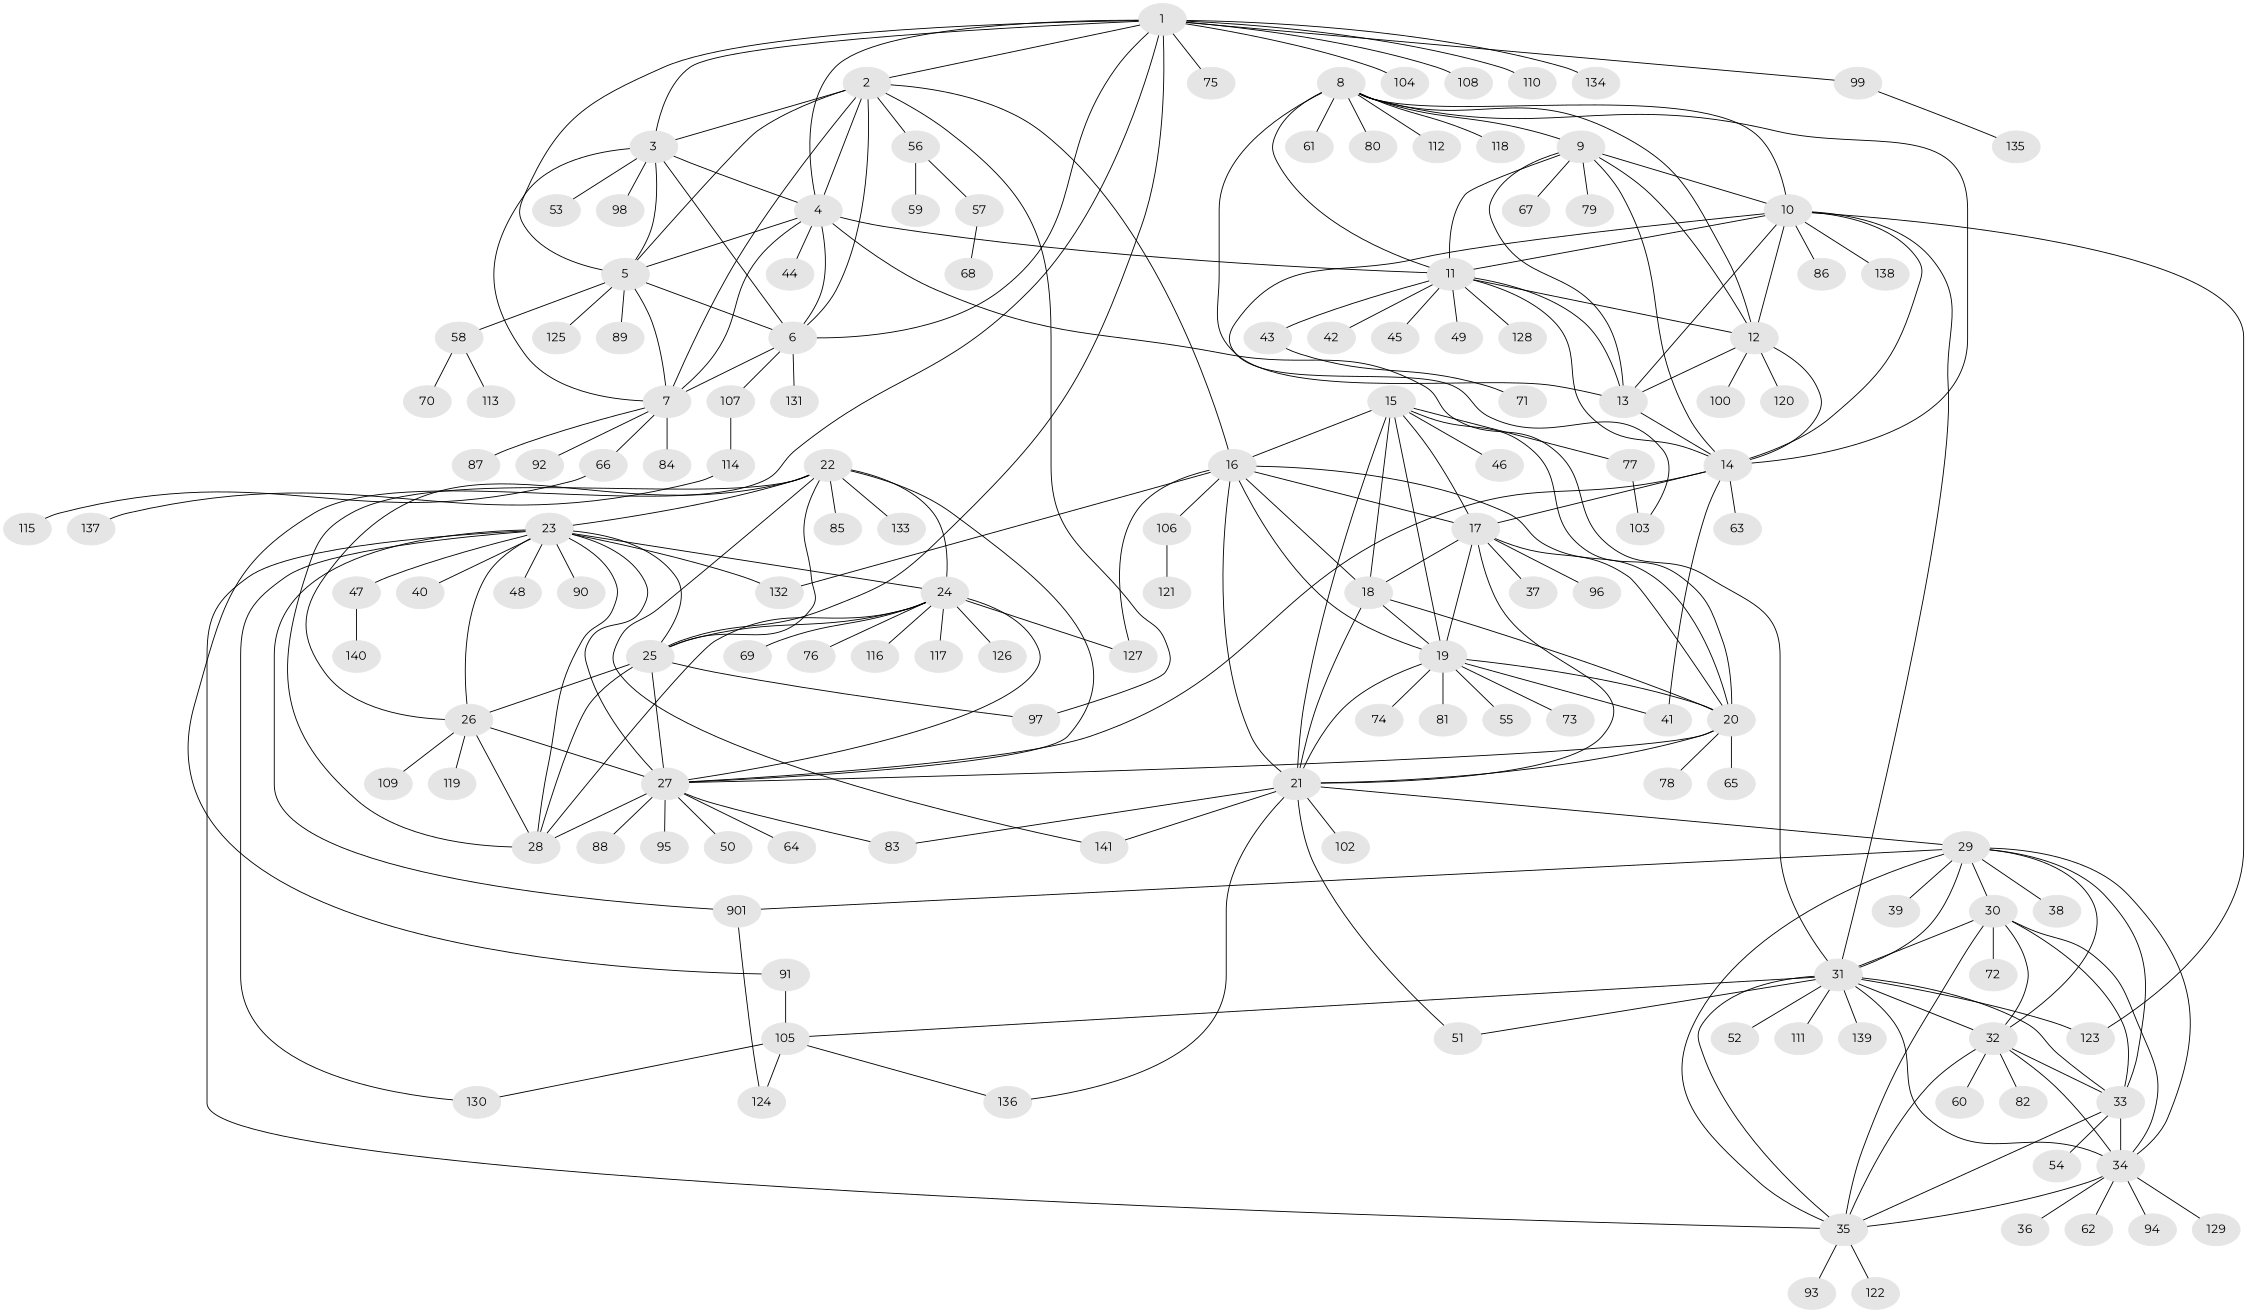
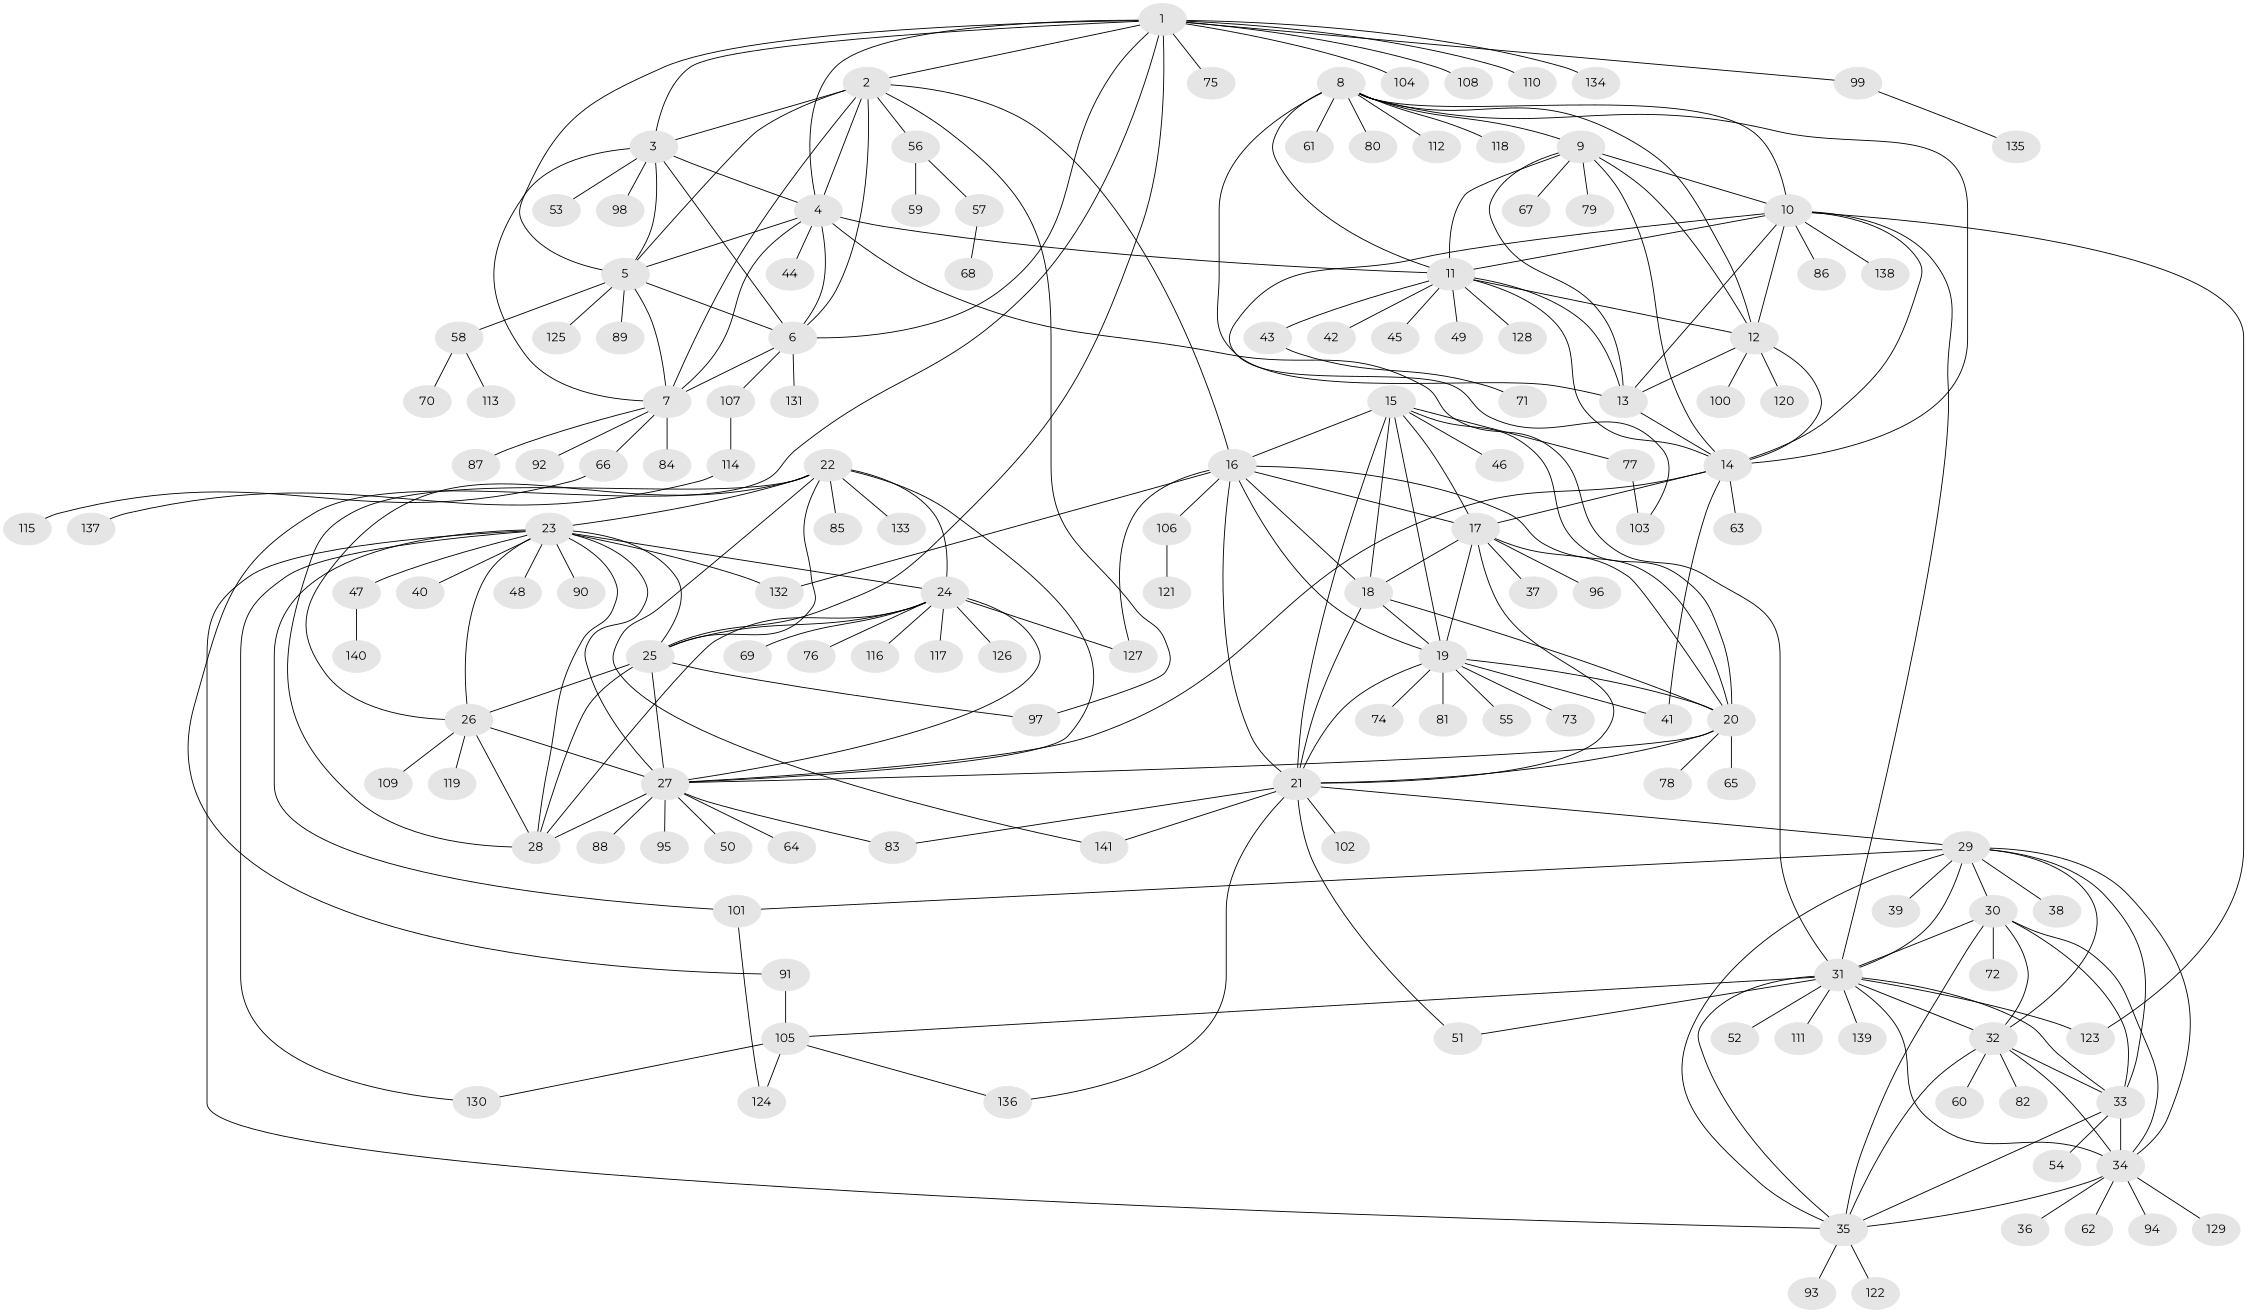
  graph {
    fontname=Montserrat
    node [color=gray90 fontname=Montserrat style=filled]
    edge [fontname=Montserrat]
    1
    2
    3
    4
    5
    6
    25
    75
    91
    99
    104
    108
    110
    134
    7
    16
    56
    97
    53
    98
    11
    31
    44
    58
    89
    125
    107
    131
    66
    84
    87
    92
    27
    26
    28
    105
    135
    17
    18
    19
    20
    21
    106
    127
    132
    57
    59
    12
    13
    14
    42
    43
    45
    49
    128
    123
    51
    35
    32
    33
    34
    52
    111
    139
    70
    113
    114
    115
    8
    9
    10
    61
    80
    112
    118
    67
    79
    86
    103
    138
    100
    120
    41
    63
    71
    37
    96
    83
    50
    64
    88
    95
    15
    46
    77
    55
    73
    74
    81
    65
    78
    29
    102
    136
    141
    121
-   101 [label=901]
+   101
    30
    38
    39
    22
    23
    24
    85
    133
    40
    47
    48
    90
    130
    69
    76
    116
    117
    126
    109
    119
    93
    122
    140
    124
    72
    60
    82
    54
    36
    62
    94
    129
    68
    137
    1 -- 2
    1 -- 3
    1 -- 4
    1 -- 5
    1 -- 6
    1 -- 25
    1 -- 75
    1 -- 91
    1 -- 99
    1 -- 104
    1 -- 108
    1 -- 110
    1 -- 134
    2 -- 3
    2 -- 4
    2 -- 5
    2 -- 6
    2 -- 7
    2 -- 16
    2 -- 56
    2 -- 97
    3 -- 4
    3 -- 5
    3 -- 6
    3 -- 7
    3 -- 53
    3 -- 98
    4 -- 5
    4 -- 6
    4 -- 7
    4 -- 11
    4 -- 31
    4 -- 44
    5 -- 6
    5 -- 7
    5 -- 58
    5 -- 89
    5 -- 125
    6 -- 7
    6 -- 107
    6 -- 131
    25 -- 97
    25 -- 27
    25 -- 26
    25 -- 28
    91 -- 105
    99 -- 135
    7 -- 66
    7 -- 84
    7 -- 87
    7 -- 92
    16 -- 17
    16 -- 18
    16 -- 19
    16 -- 20
    16 -- 21
    16 -- 106
    16 -- 127
    16 -- 132
    56 -- 57
    56 -- 59
    11 -- 12
    11 -- 13
    11 -- 14
    11 -- 42
    11 -- 43
    11 -- 45
    11 -- 49
    11 -- 128
    31 -- 105
    31 -- 123
    31 -- 51
    31 -- 35
    31 -- 32
    31 -- 33
    31 -- 34
    31 -- 52
    31 -- 111
    31 -- 139
    58 -- 70
    58 -- 113
    107 -- 114
    66 -- 115
    27 -- 28
    27 -- 83
    27 -- 50
    27 -- 64
    27 -- 88
    27 -- 95
    26 -- 27
    26 -- 28
    26 -- 109
    26 -- 119
    105 -- 136
    105 -- 130
    105 -- 124
    17 -- 18
    17 -- 19
    17 -- 20
    17 -- 21
    17 -- 37
    17 -- 96
    18 -- 19
    18 -- 20
    18 -- 21
    19 -- 20
    19 -- 21
    19 -- 41
    19 -- 55
    19 -- 73
    19 -- 74
    19 -- 81
    20 -- 27
    20 -- 21
    20 -- 65
    20 -- 78
    21 -- 51
    21 -- 83
    21 -- 29
    21 -- 102
    21 -- 136
    21 -- 141
    106 -- 121
    57 -- 68
    12 -- 13
    12 -- 14
    12 -- 100
    12 -- 120
    13 -- 14
    14 -- 27
    14 -- 17
    14 -- 41
    14 -- 63
    43 -- 71
    35 -- 93
    35 -- 122
    32 -- 35
    32 -- 33
    32 -- 34
    32 -- 60
    32 -- 82
    33 -- 35
    33 -- 34
    33 -- 54
    34 -- 35
    34 -- 36
    34 -- 62
    34 -- 94
    34 -- 129
    114 -- 137
    8 -- 11
    8 -- 12
    8 -- 13
    8 -- 14
    8 -- 9
    8 -- 10
    8 -- 61
    8 -- 80
    8 -- 112
    8 -- 118
    9 -- 11
    9 -- 12
    9 -- 13
    9 -- 14
    9 -- 10
    9 -- 67
    9 -- 79
    10 -- 11
    10 -- 31
    10 -- 12
    10 -- 13
    10 -- 14
    10 -- 123
    10 -- 86
    10 -- 103
    10 -- 138
    15 -- 16
    15 -- 17
    15 -- 18
    15 -- 19
    15 -- 20
    15 -- 21
    15 -- 46
    15 -- 77
    77 -- 103
    29 -- 31
    29 -- 35
    29 -- 32
    29 -- 33
    29 -- 34
    29 -- 101
    29 -- 30
    29 -- 38
    29 -- 39
    101 -- 124
    30 -- 31
    30 -- 35
    30 -- 32
    30 -- 33
    30 -- 34
    30 -- 72
    22 -- 25
    22 -- 27
    22 -- 26
    22 -- 28
    22 -- 141
    22 -- 23
    22 -- 24
    22 -- 85
    22 -- 133
    23 -- 25
    23 -- 27
    23 -- 26
    23 -- 28
    23 -- 132
    23 -- 35
    23 -- 101
    23 -- 24
    23 -- 40
    23 -- 47
    23 -- 48
    23 -- 90
    23 -- 130
    24 -- 25
    24 -- 27
    24 -- 28
    24 -- 127
    24 -- 69
    24 -- 76
    24 -- 116
    24 -- 117
    24 -- 126
    47 -- 140
  }
